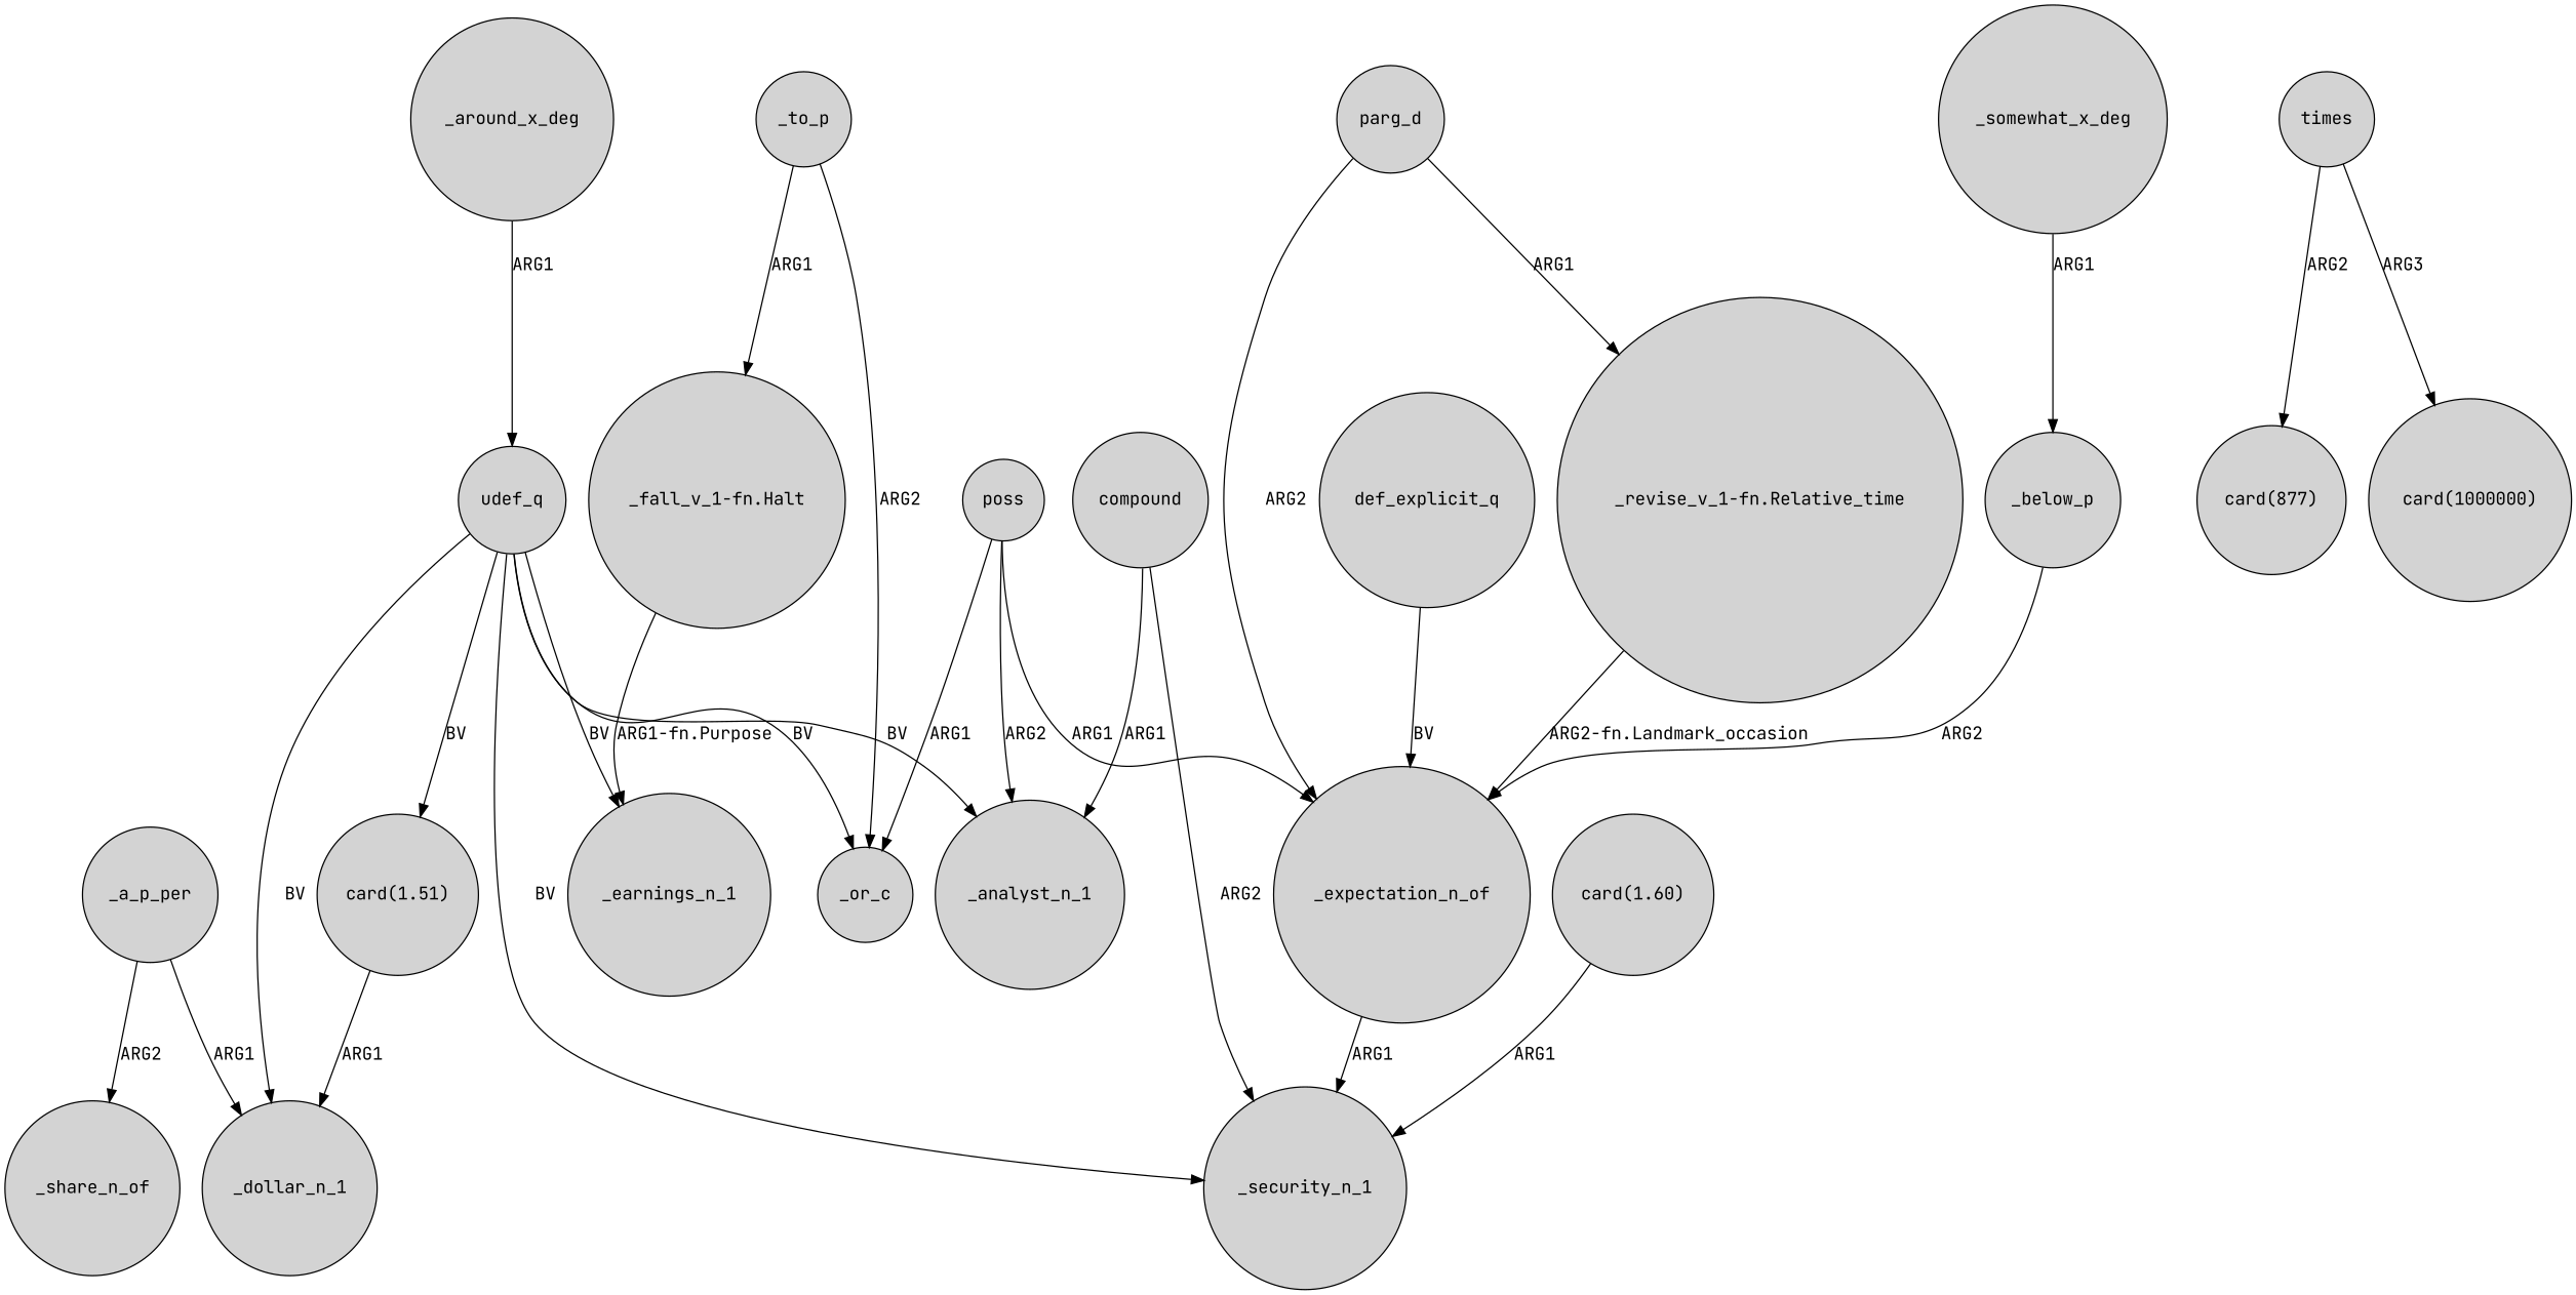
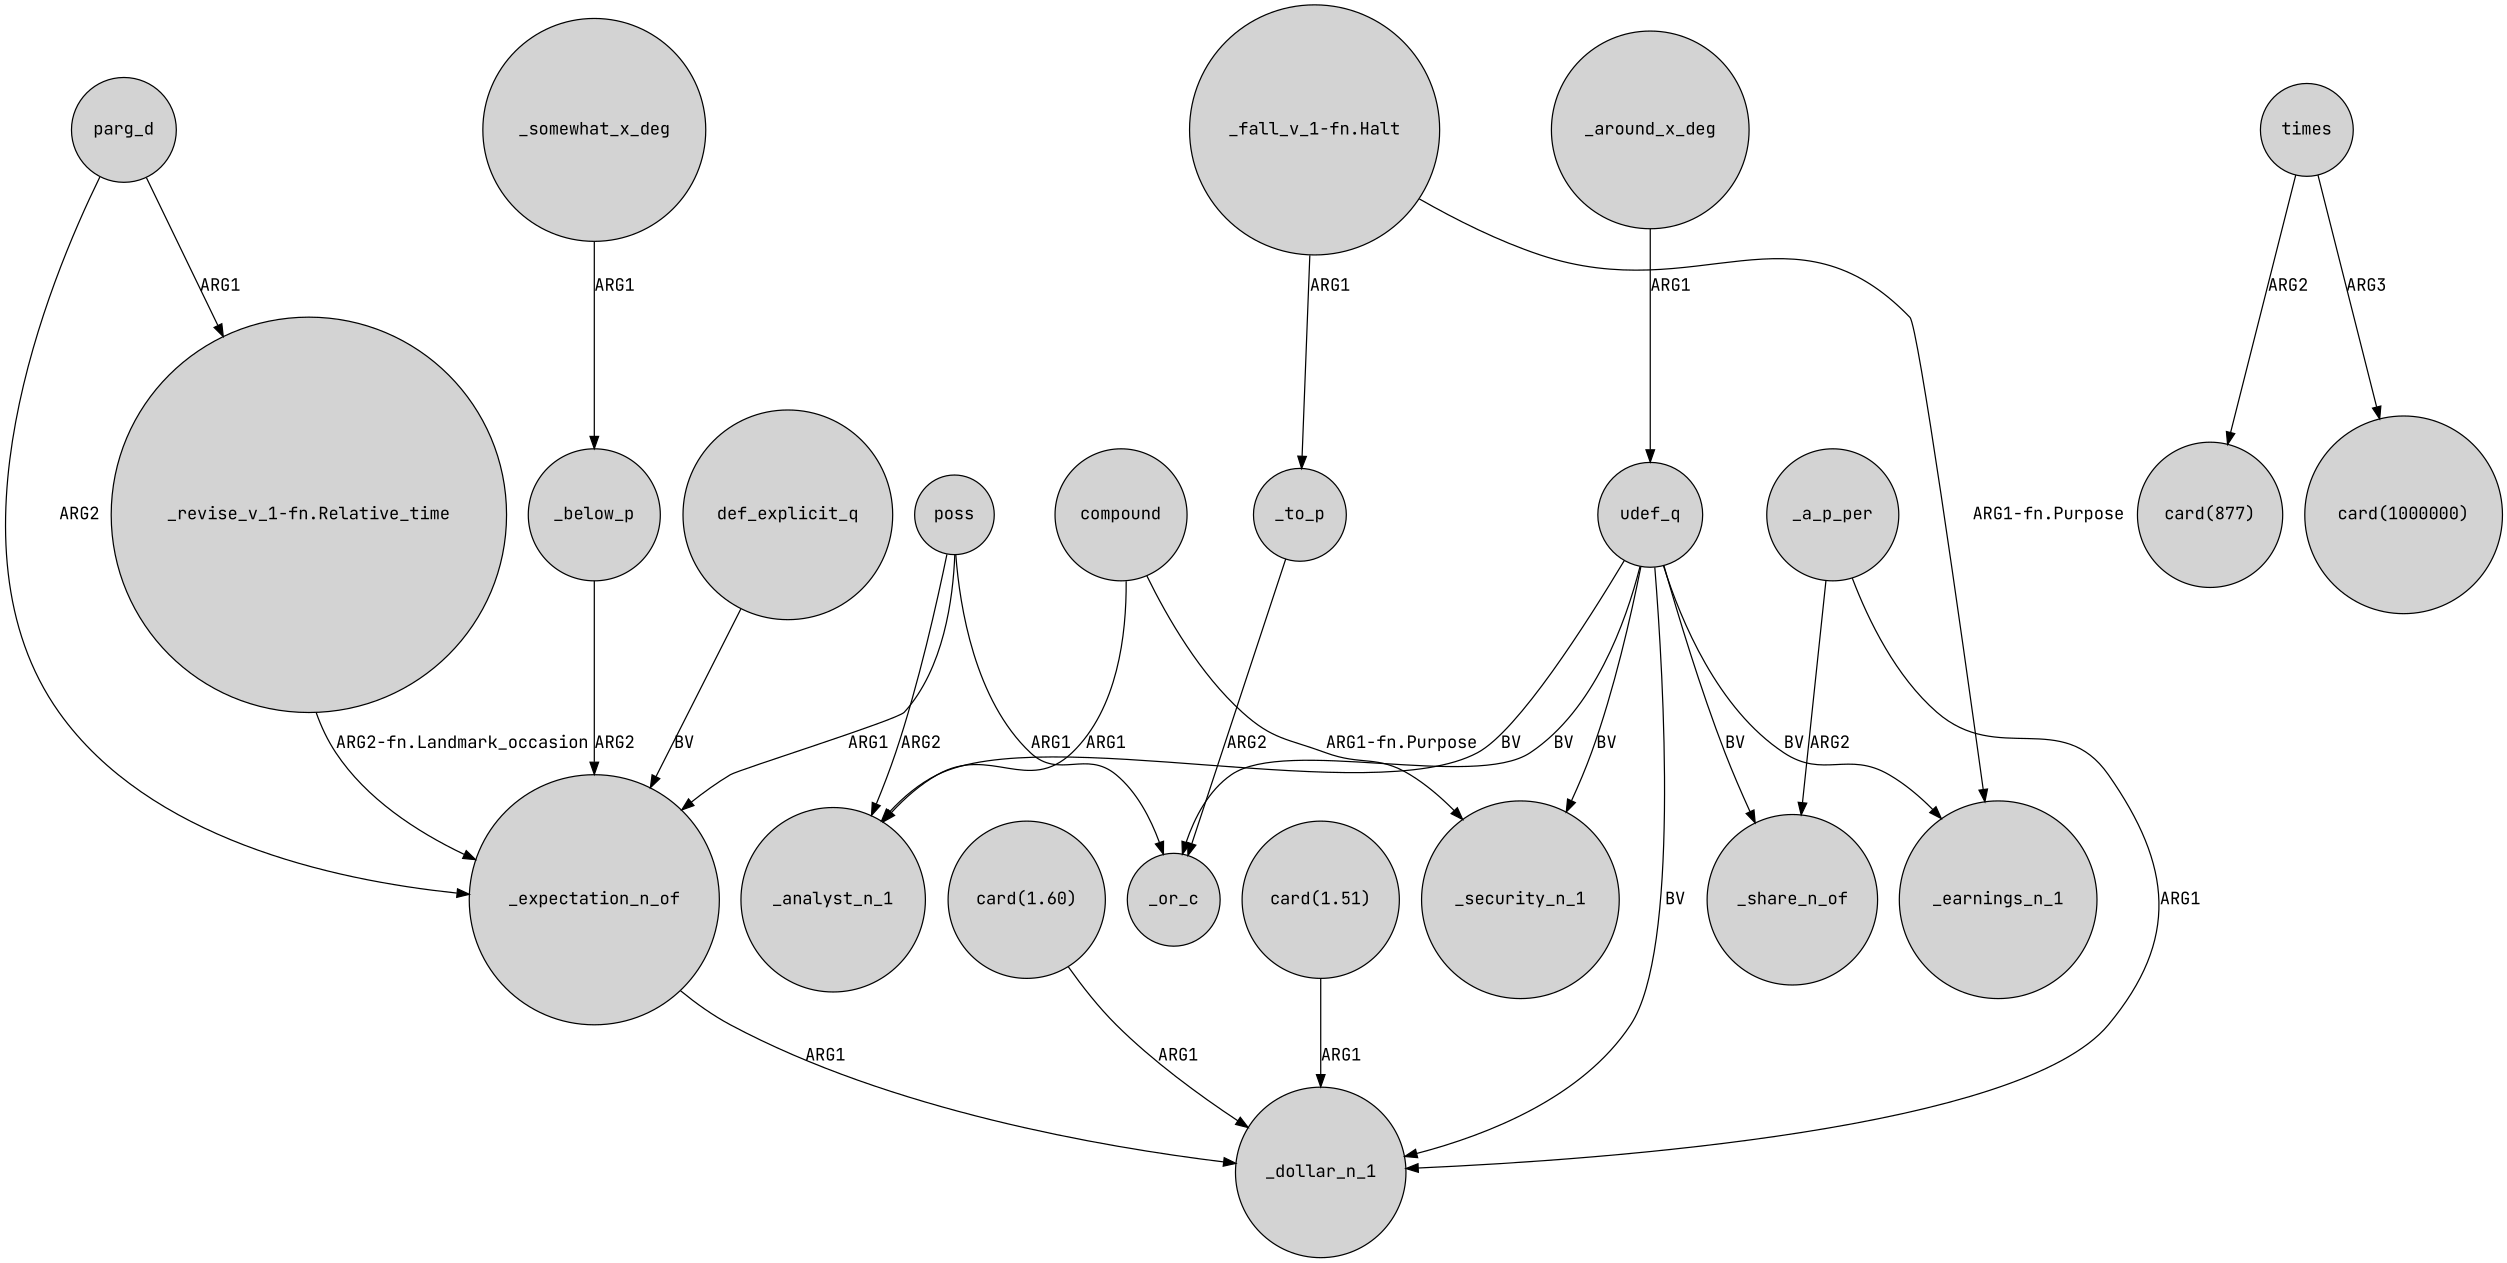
  digraph {
    fontname="JetBrains Mono"
    node [fontname="JetBrains Mono" shape=circle style=filled]
    edge [fontname="JetBrains Mono"]
    parg_d
    _expectation_n_of
    "_revise_v_1-fn.Relative_time"
    _dollar_n_1
    _to_p
    _or_c
    "_fall_v_1-fn.Halt"
    _earnings_n_1
    _around_x_deg
    udef_q
    _analyst_n_1
    _security_n_1
    _share_n_of
    times
    "card(877)"
    "card(1000000)"
    _below_p
    "card(1.60)"
    _somewhat_x_deg
    poss
    _a_p_per
    compound
    "card(1.51)"
    def_explicit_q
    parg_d -> _expectation_n_of [label=ARG2]
    parg_d -> "_revise_v_1-fn.Relative_time" [label=ARG1]
-   _expectation_n_of -> _security_n_1 [label=ARG1]
+   _expectation_n_of -> _dollar_n_1 [label=ARG1]
    "_revise_v_1-fn.Relative_time" -> _expectation_n_of [label="ARG2-fn.Landmark_occasion"]
    _to_p -> _or_c [label=ARG2]
-   _to_p -> "_fall_v_1-fn.Halt" [label=ARG1]
+   "_fall_v_1-fn.Halt" -> _to_p [label=ARG1]
    "_fall_v_1-fn.Halt" -> _earnings_n_1 [label="ARG1-fn.Purpose"]
    _around_x_deg -> udef_q [label=ARG1]
    udef_q -> _dollar_n_1 [label=BV]
    udef_q -> _or_c [label=BV]
    udef_q -> _earnings_n_1 [label=BV]
    udef_q -> _analyst_n_1 [label=BV]
    udef_q -> _security_n_1 [label=BV]
-   udef_q -> "card(1.51)" [label=BV]
+   udef_q -> _share_n_of [label=BV]
    times -> "card(877)" [label=ARG2]
    times -> "card(1000000)" [label=ARG3]
    _below_p -> _expectation_n_of [label=ARG2]
-   "card(1.60)" -> _security_n_1 [label=ARG1]
+   "card(1.60)" -> _dollar_n_1 [label=ARG1]
    _somewhat_x_deg -> _below_p [label=ARG1]
    poss -> _expectation_n_of [label=ARG1]
    poss -> _or_c [label=ARG1]
    poss -> _analyst_n_1 [label=ARG2]
    _a_p_per -> _dollar_n_1 [label=ARG1]
    _a_p_per -> _share_n_of [label=ARG2]
    compound -> _analyst_n_1 [label=ARG1]
-   compound -> _security_n_1 [label=ARG2]
+   compound -> _security_n_1 [label="ARG1-fn.Purpose"]
    "card(1.51)" -> _dollar_n_1 [label=ARG1]
    def_explicit_q -> _expectation_n_of [label=BV]
  }
